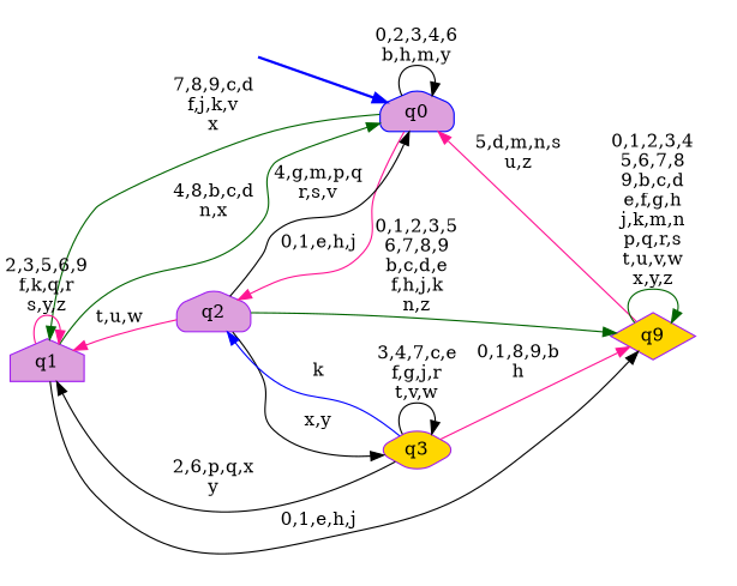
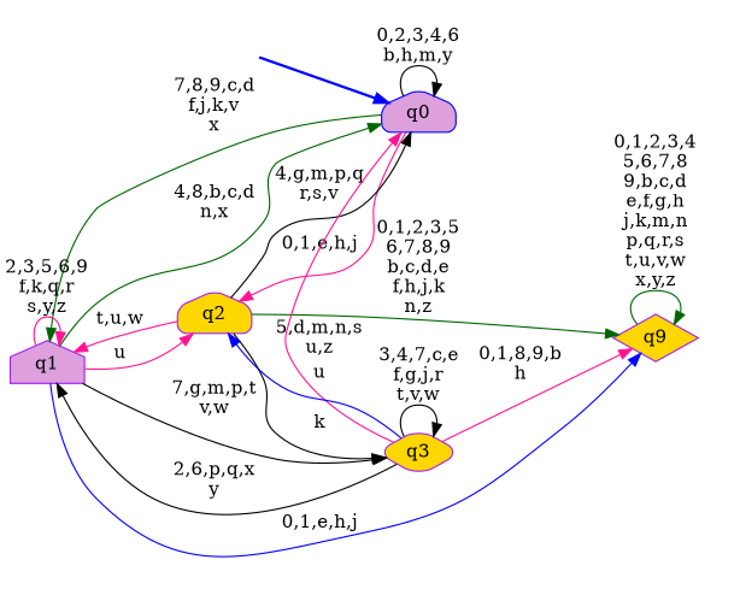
  digraph {
    rankdir=LR
    node [shape=house style="rounded,filled" color=purple fillcolor=gold]
    edge [color=black]
    __start0 [height=0 shape=none style=invis width=0 color="" fillcolor=""]
    n2 [color=blue fillcolor=plum label=q0]
    n3 [fillcolor=plum label=q1 style=filled]
-   n4 [fillcolor=plum label=q2]
+   n4 [label=q2]
    n5 [label=q3 shape=diamond]
    n6 [label=q9 shape=diamond style=filled]
    subgraph cluster_1 {
      nodesep=0.15
      ranksep=0.15
      style=invis
      __start0
      n2
    }
    __start0 -> n2 [color=blue penwidth=2]
    n2 -> n2 [label="0,2,3,4,6\nb,h,m,y"]
    n2 -> n3 [color=darkgreen label="7,8,9,c,d\nf,j,k,v\nx"]
    n2 -> n4 [color=deeppink label="0,1,e,h,j"]
    n3 -> n2 [color=darkgreen label="4,8,b,c,d\nn,x"]
    n3 -> n3 [color=deeppink label="2,3,5,6,9\nf,k,q,r\ns,y,z"]
-   n3 -> n6 [label="0,1,e,h,j"]
+   n3 -> n4 [color=deeppink label=u]
+   n3 -> n5 [label="7,g,m,p,t\nv,w"]
+   n3 -> n6 [color=blue label="0,1,e,h,j"]
    n4 -> n2 [label="4,g,m,p,q\nr,s,v"]
    n4 -> n3 [color=deeppink label="t,u,w"]
-   n4 -> n5 [label="x,y"]
+   n4 -> n5 [label=k]
    n4 -> n6 [color=darkgreen label="0,1,2,3,5\n6,7,8,9\nb,c,d,e\nf,h,j,k\nn,z"]
-   n6 -> n2 [color=deeppink label="5,d,m,n,s\nu,z"]
+   n5 -> n2 [color=deeppink label="5,d,m,n,s\nu,z"]
    n5 -> n3 [label="2,6,p,q,x\ny"]
-   n5 -> n4 [color=blue label=k]
+   n5 -> n4 [color=blue label=u]
    n5 -> n5 [label="3,4,7,c,e\nf,g,j,r\nt,v,w"]
    n5 -> n6 [color=deeppink label="0,1,8,9,b\nh"]
    n6 -> n6 [color=darkgreen label="0,1,2,3,4\n5,6,7,8\n9,b,c,d\ne,f,g,h\nj,k,m,n\np,q,r,s\nt,u,v,w\nx,y,z"]
  }
